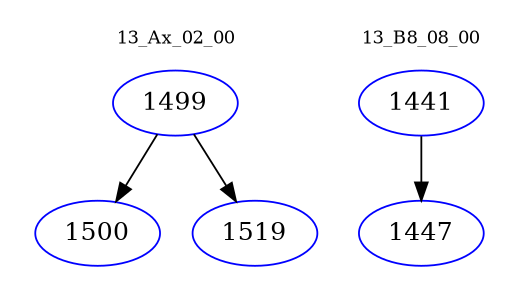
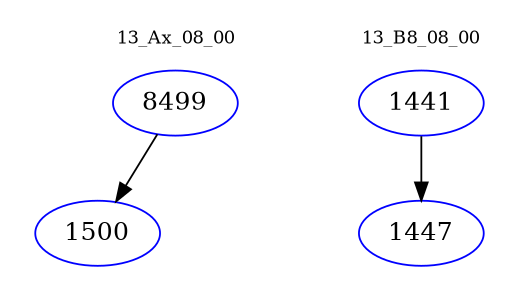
  digraph {
    node [color=blue]
    edge [color=black]
-   n1 [label=1499]
+   n1 [label=8499]
    n2 [label=1500]
-   n3 [label=1519]
    n4 [label=1441]
    n5 [label=1447]
    subgraph cluster_1 {
      color=white
      fontsize=10
-     label="13_Ax_02_00"
+     label="13_Ax_08_00"
      n1
      n2
-     n3
    }
    subgraph cluster_2 {
      color=white
      fontsize=10
      label="13_B8_08_00"
      n4
      n5
    }
    n1 -> n2
-   n1 -> n3
    n4 -> n5
  }
